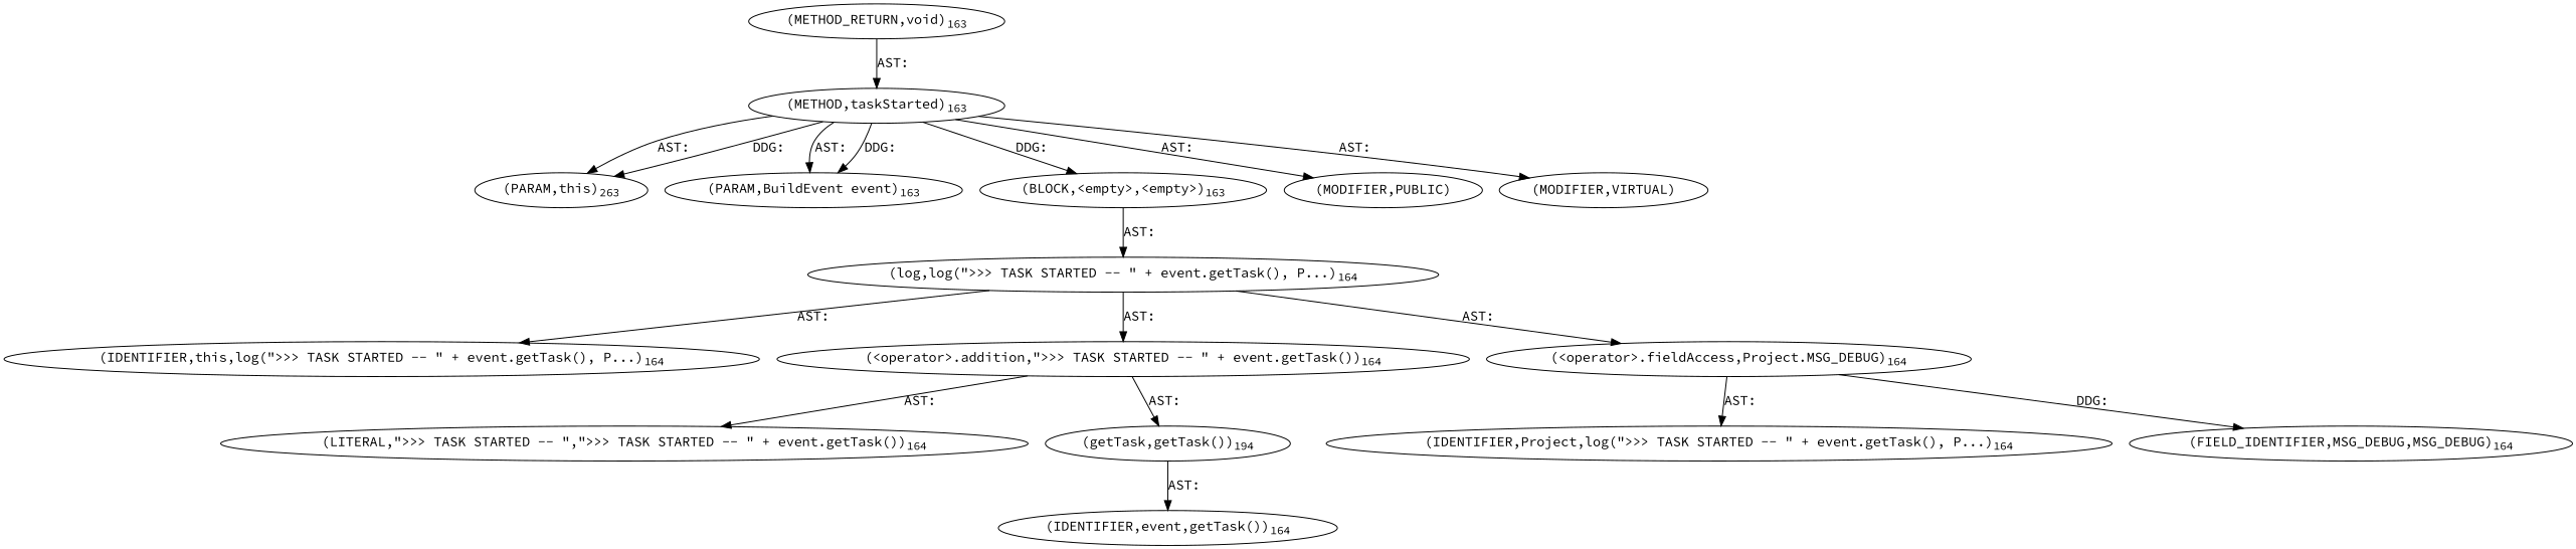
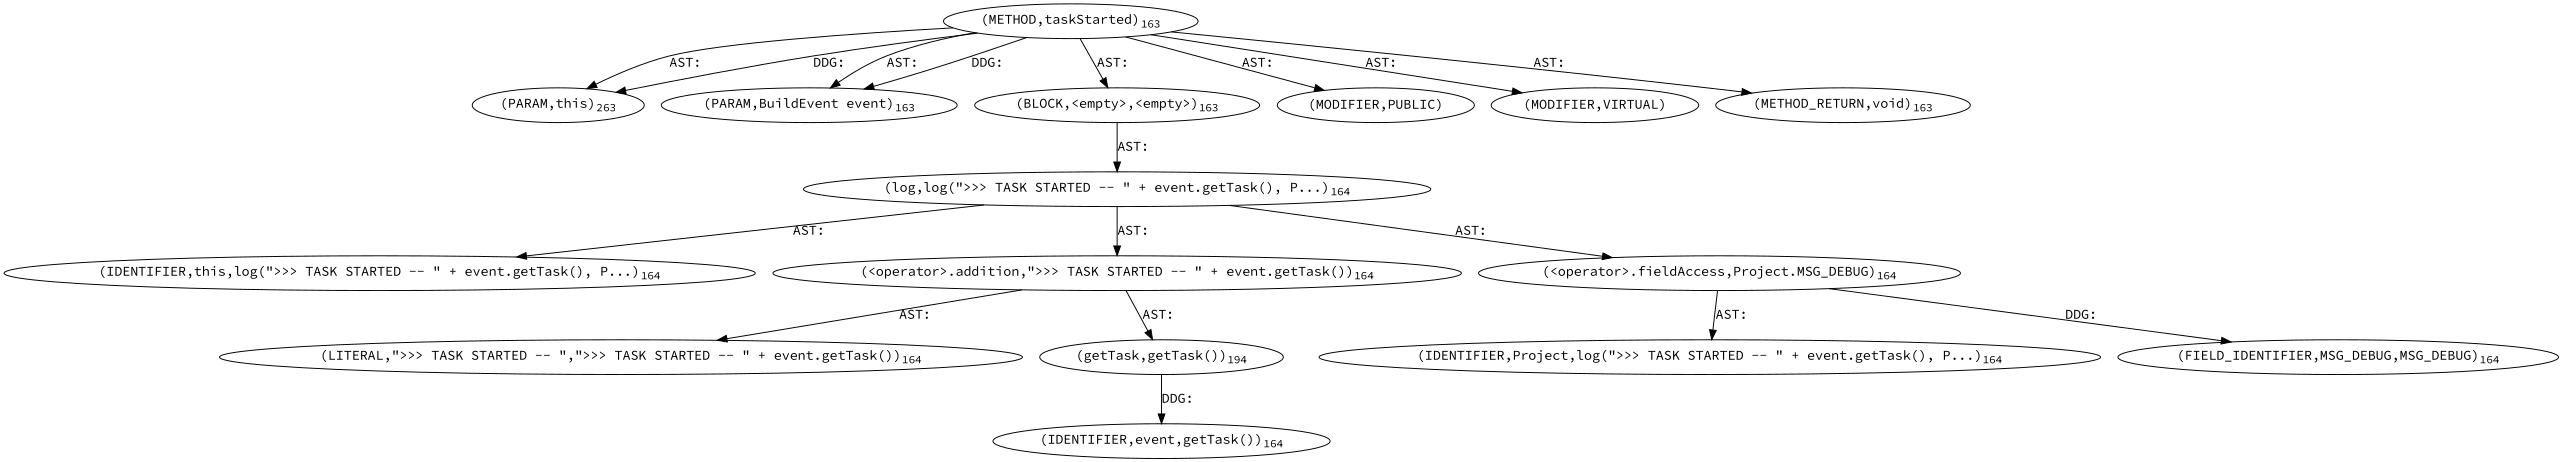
  digraph {
    fontname="Source Code Pro"
    node [fontname="Source Code Pro"]
    edge [fontname="Source Code Pro"]
    n1 [label=<(METHOD,taskStarted)<SUB>163</SUB>>]
    n2 [label=<(PARAM,this)<SUB>263</SUB>>]
    n3 [label=<(PARAM,BuildEvent event)<SUB>163</SUB>>]
    n4 [label=<(BLOCK,&lt;empty&gt;,&lt;empty&gt;)<SUB>163</SUB>>]
    n5 [label=<(MODIFIER,PUBLIC)>]
    n6 [label=<(MODIFIER,VIRTUAL)>]
    n7 [label=<(METHOD_RETURN,void)<SUB>163</SUB>>]
    n8 [label=<(log,log(&quot;&gt;&gt;&gt; TASK STARTED -- &quot; + event.getTask(), P...)<SUB>164</SUB>>]
    n9 [label=<(IDENTIFIER,this,log(&quot;&gt;&gt;&gt; TASK STARTED -- &quot; + event.getTask(), P...)<SUB>164</SUB>>]
    n10 [label=<(&lt;operator&gt;.addition,&quot;&gt;&gt;&gt; TASK STARTED -- &quot; + event.getTask())<SUB>164</SUB>>]
    n11 [label=<(&lt;operator&gt;.fieldAccess,Project.MSG_DEBUG)<SUB>164</SUB>>]
    n12 [label=<(LITERAL,&quot;&gt;&gt;&gt; TASK STARTED -- &quot;,&quot;&gt;&gt;&gt; TASK STARTED -- &quot; + event.getTask())<SUB>164</SUB>>]
    n13 [label=<(getTask,getTask())<SUB>194</SUB>>]
    n14 [label=<(IDENTIFIER,Project,log(&quot;&gt;&gt;&gt; TASK STARTED -- &quot; + event.getTask(), P...)<SUB>164</SUB>>]
    n15 [label=<(FIELD_IDENTIFIER,MSG_DEBUG,MSG_DEBUG)<SUB>164</SUB>>]
    n16 [label=<(IDENTIFIER,event,getTask())<SUB>164</SUB>>]
    n1 -> n2 [label="AST: "]
    n1 -> n2 [label="DDG: "]
    n1 -> n3 [label="AST: "]
    n1 -> n3 [label="DDG: "]
-   n1 -> n4 [label="DDG: "]
+   n1 -> n4 [label="AST: "]
    n1 -> n5 [label="AST: "]
    n1 -> n6 [label="AST: "]
-   n7 -> n1 [label="AST: "]
+   n1 -> n7 [label="AST: "]
    n4 -> n8 [label="AST: "]
    n8 -> n9 [label="AST: "]
    n8 -> n10 [label="AST: "]
    n8 -> n11 [label="AST: "]
    n10 -> n12 [label="AST: "]
    n10 -> n13 [label="AST: "]
    n11 -> n14 [label="AST: "]
    n11 -> n15 [label="DDG: "]
-   n13 -> n16 [label="AST: "]
+   n13 -> n16 [label="DDG: "]
  }
